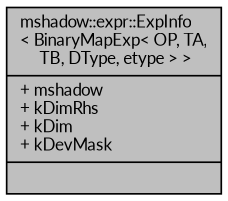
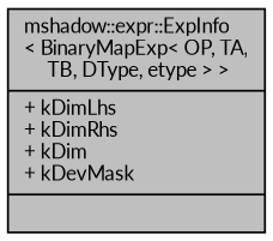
  digraph {
    fontname=Lato
-   n1 [color=black fillcolor=grey75 fontcolor=black fontname=Lato fontsize=10 height=0.2 label="{mshadow::expr::ExpInfo\l\< BinaryMapExp\< OP, TA,\l TB, DType, etype \> \>\n|+ mshadow\l+ kDimRhs\l+ kDim\l+ kDevMask\l|}" shape=record style=filled width=0.4]
+   n1 [color=black fillcolor=grey75 fontcolor=black fontname=Lato fontsize=10 height=0.2 label="{mshadow::expr::ExpInfo\l\< BinaryMapExp\< OP, TA,\l TB, DType, etype \> \>\n|+ kDimLhs\l+ kDimRhs\l+ kDim\l+ kDevMask\l|}" shape=record style=filled width=0.4]
  }
